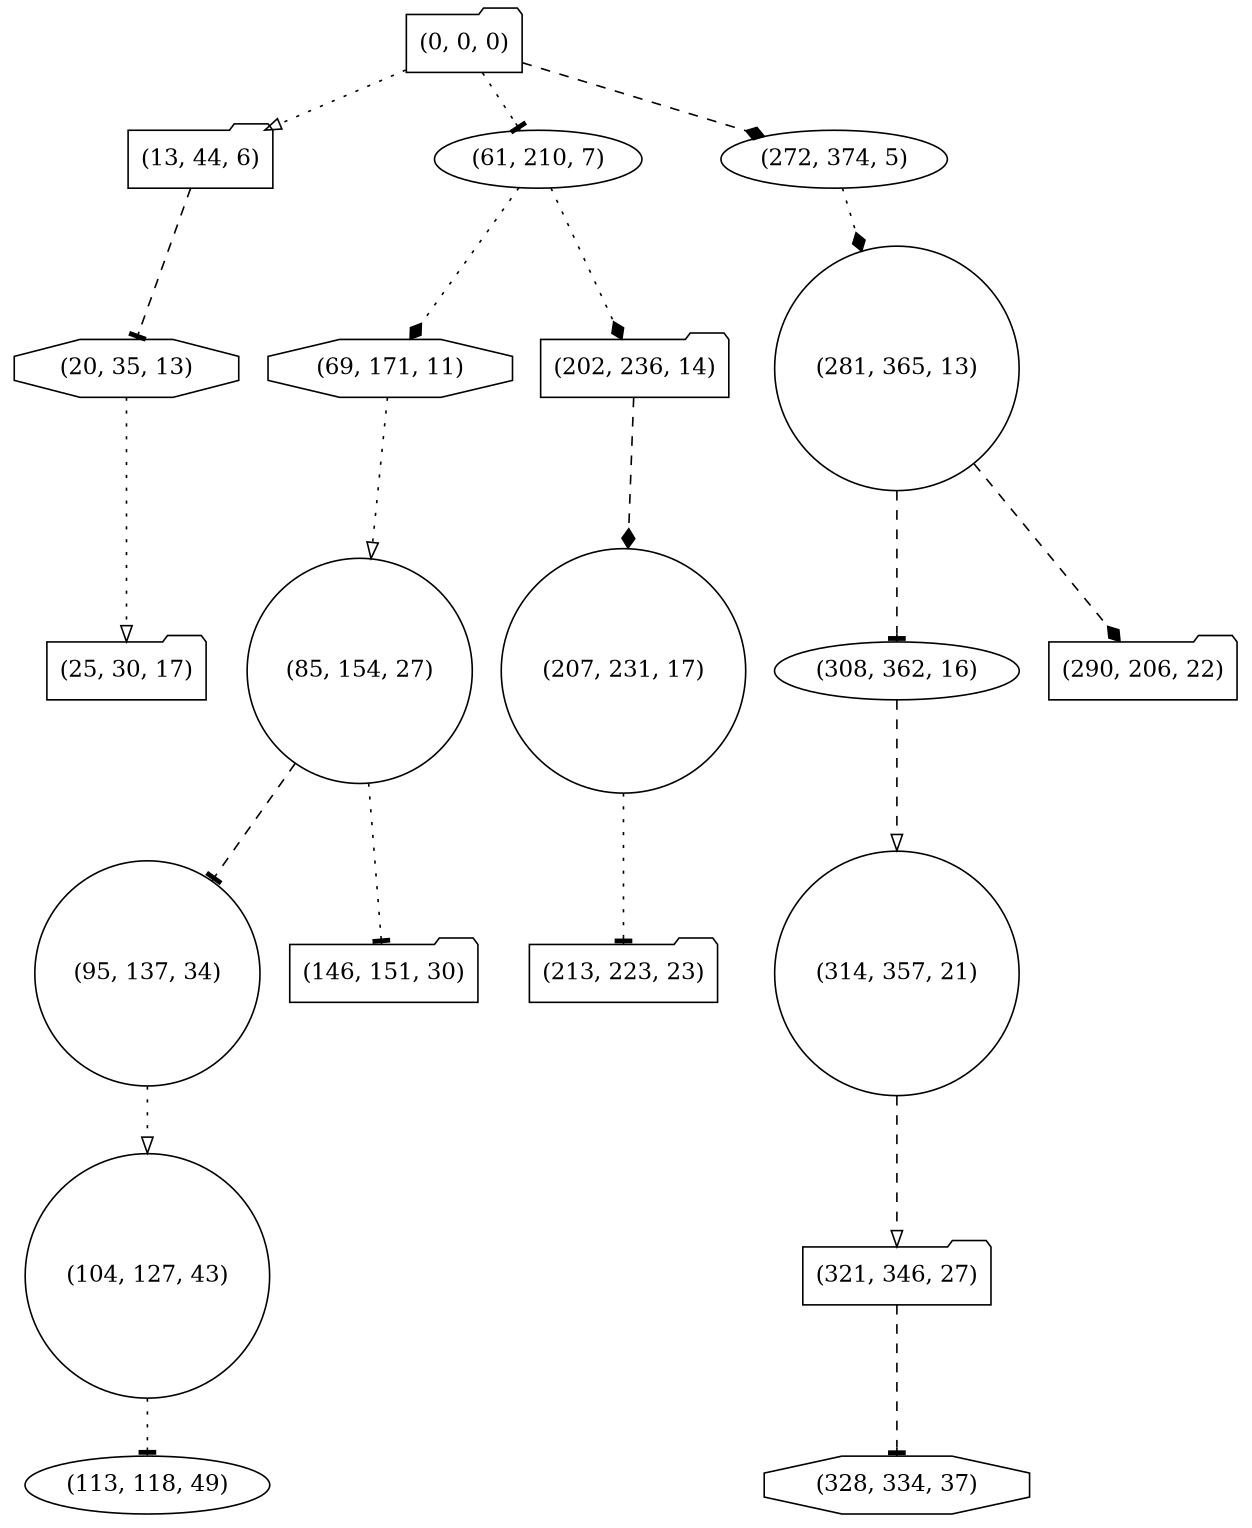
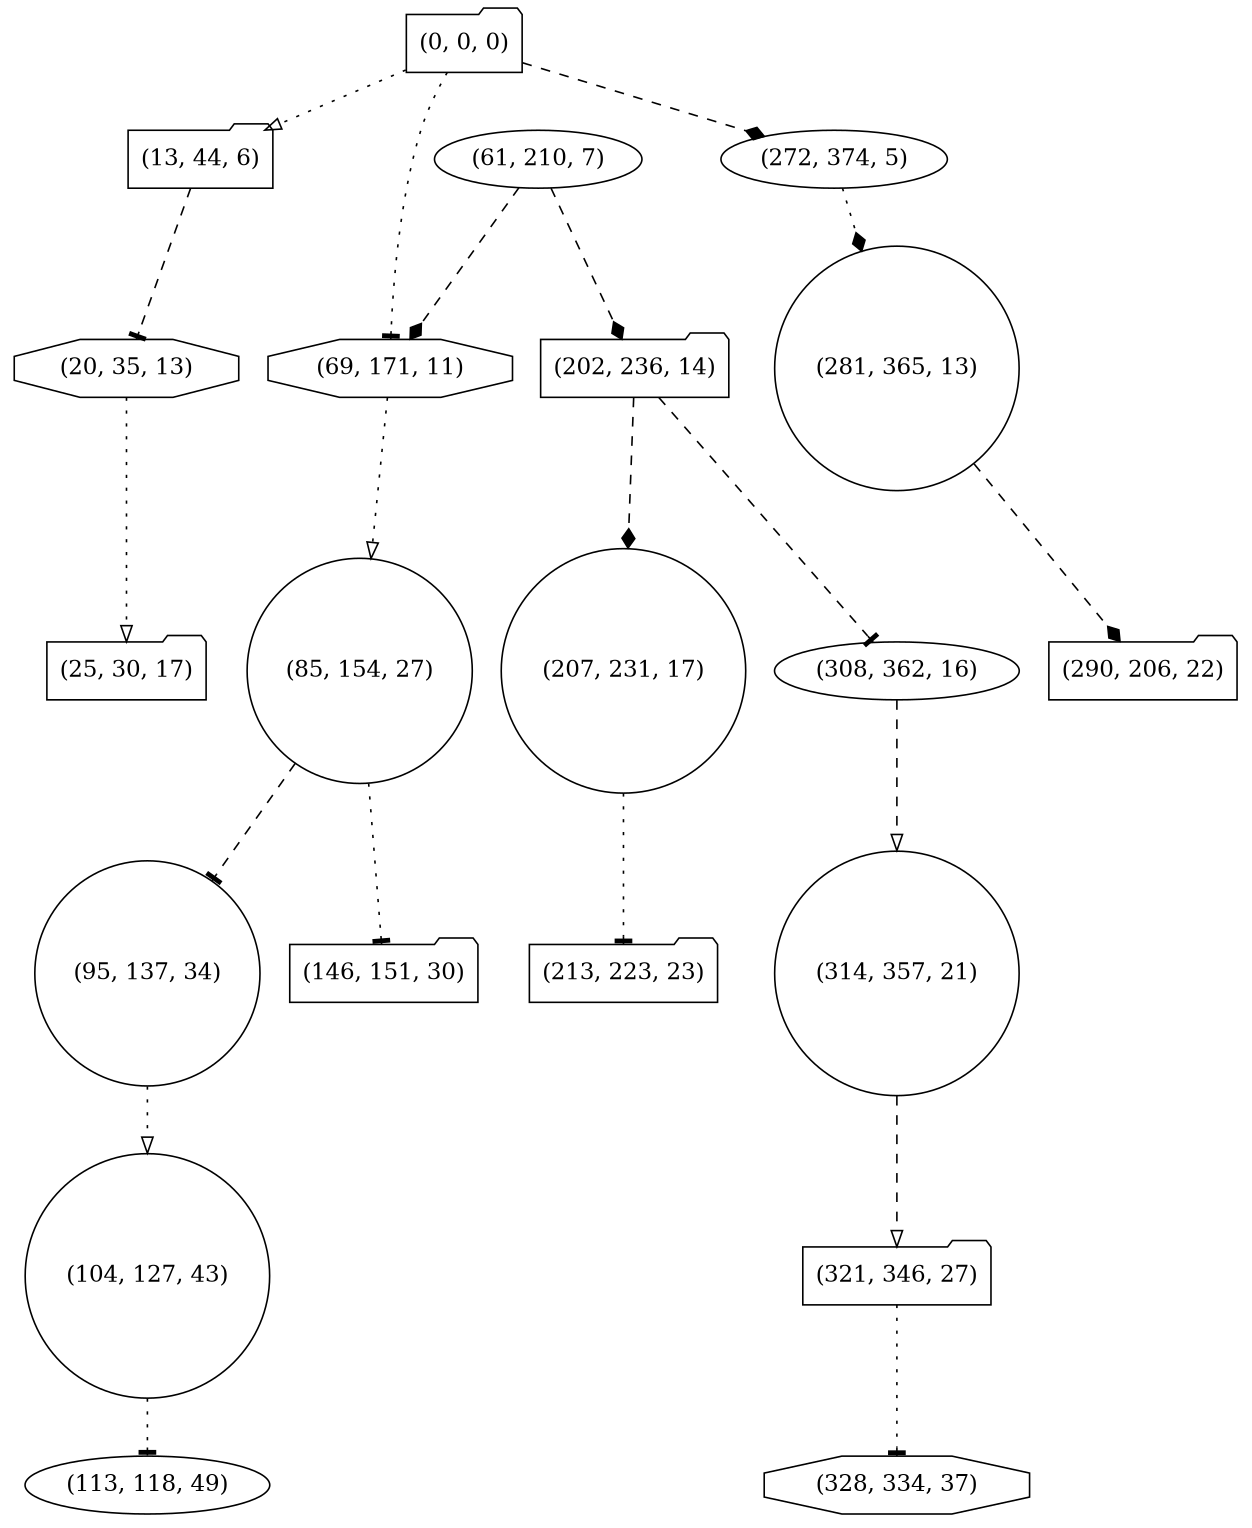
  digraph {
    node [shape=folder]
    edge [arrowhead=tee style=dotted]
    "(0, 0, 0)"
    "(13, 44, 6)"
    n3 [label="(61, 210, 7)" shape=ellipse]
    "(272, 374, 5)" [shape=ellipse]
    "(20, 35, 13)" [shape=octagon]
    "(69, 171, 11)" [shape=octagon]
    "(202, 236, 14)"
    "(281, 365, 13)" [shape=circle]
    "(25, 30, 17)"
    "(85, 154, 27)" [shape=circle]
    "(207, 231, 17)" [shape=circle]
    "(95, 137, 34)" [shape=circle]
    "(146, 151, 30)"
    "(104, 127, 43)" [shape=circle]
    "(113, 118, 49)" [shape=ellipse]
    "(213, 223, 23)"
    n17 [label="(290, 206, 22)"]
    "(308, 362, 16)" [shape=ellipse]
    "(314, 357, 21)" [shape=circle]
    "(321, 346, 27)"
    n21 [label="(328, 334, 37)" shape=octagon]
    "(0, 0, 0)" -> "(13, 44, 6)" [arrowhead=onormal]
-   "(0, 0, 0)" -> n3
+   "(0, 0, 0)" -> "(69, 171, 11)"
    "(0, 0, 0)" -> "(272, 374, 5)" [arrowhead=diamond style=dashed]
    "(13, 44, 6)" -> "(20, 35, 13)" [style=dashed]
-   n3 -> "(69, 171, 11)" [arrowhead=diamond]
-   n3 -> "(202, 236, 14)" [arrowhead=diamond]
+   n3 -> "(69, 171, 11)" [arrowhead=diamond style=dashed]
+   n3 -> "(202, 236, 14)" [arrowhead=diamond style=dashed]
    "(272, 374, 5)" -> "(281, 365, 13)" [arrowhead=diamond]
    "(20, 35, 13)" -> "(25, 30, 17)" [arrowhead=onormal]
    "(69, 171, 11)" -> "(85, 154, 27)" [arrowhead=onormal]
    "(202, 236, 14)" -> "(207, 231, 17)" [arrowhead=diamond style=dashed]
    "(281, 365, 13)" -> n17 [arrowhead=diamond style=dashed]
-   "(281, 365, 13)" -> "(308, 362, 16)" [style=dashed]
+   "(202, 236, 14)" -> "(308, 362, 16)" [style=dashed]
    "(85, 154, 27)" -> "(95, 137, 34)" [style=dashed]
    "(85, 154, 27)" -> "(146, 151, 30)"
    "(207, 231, 17)" -> "(213, 223, 23)"
    "(95, 137, 34)" -> "(104, 127, 43)" [arrowhead=onormal]
    "(104, 127, 43)" -> "(113, 118, 49)"
    "(308, 362, 16)" -> "(314, 357, 21)" [arrowhead=onormal style=dashed]
    "(314, 357, 21)" -> "(321, 346, 27)" [arrowhead=onormal style=dashed]
-   "(321, 346, 27)" -> n21 [style=dashed]
+   "(321, 346, 27)" -> n21
  }
